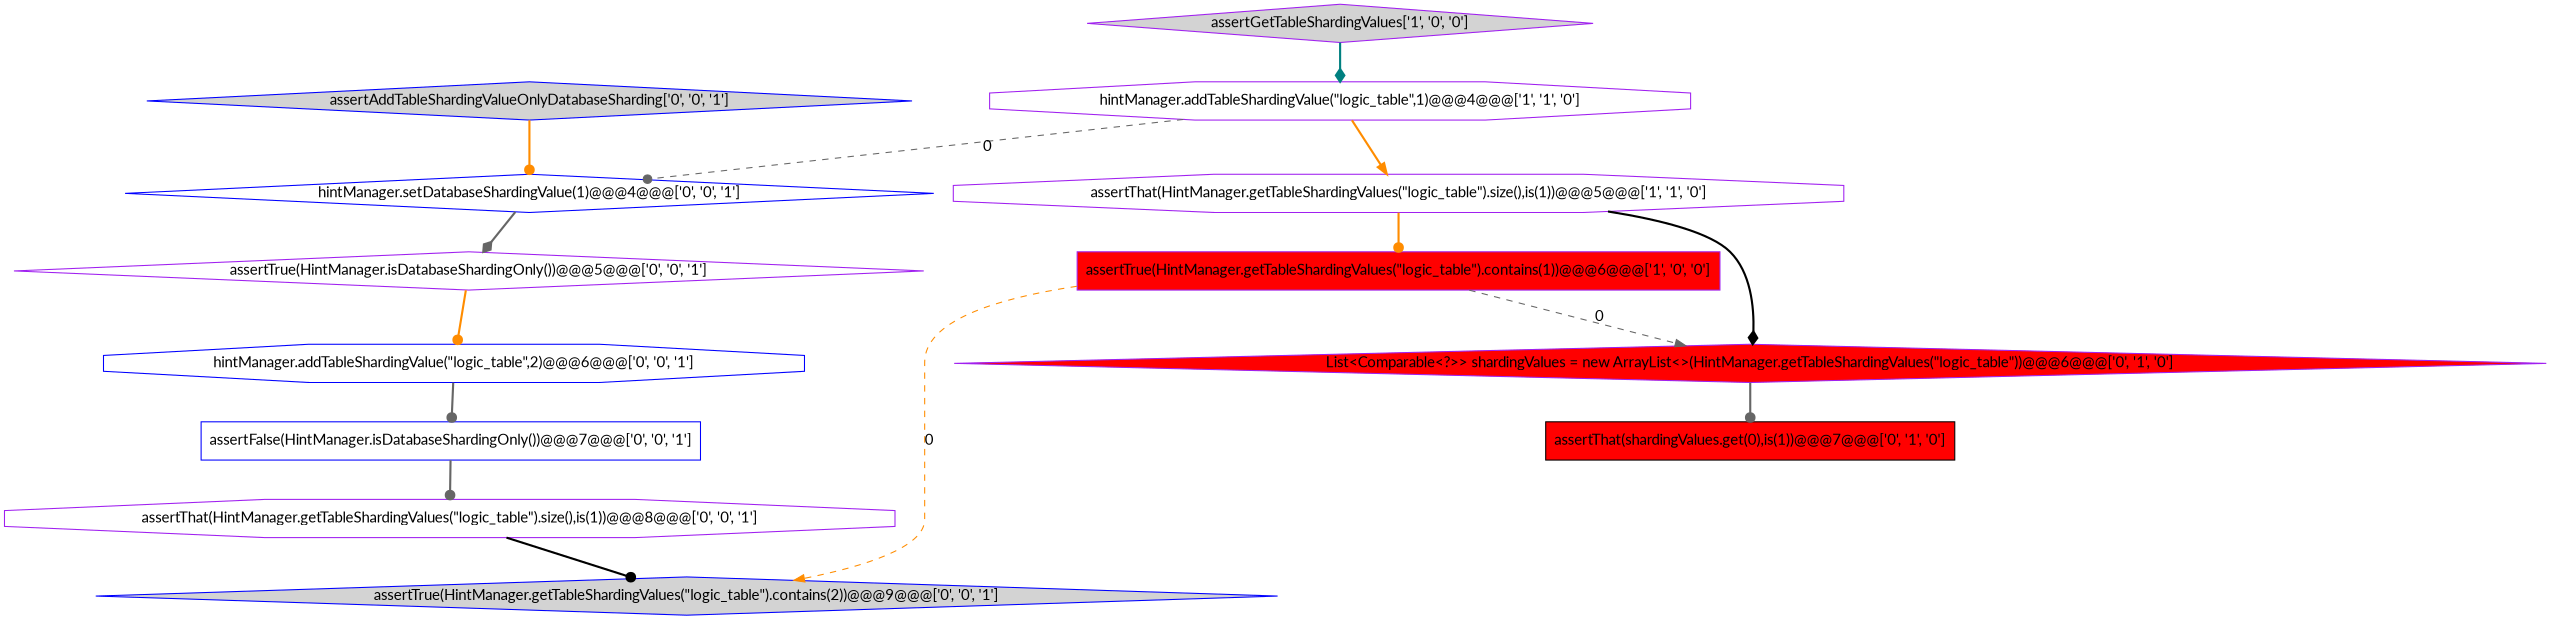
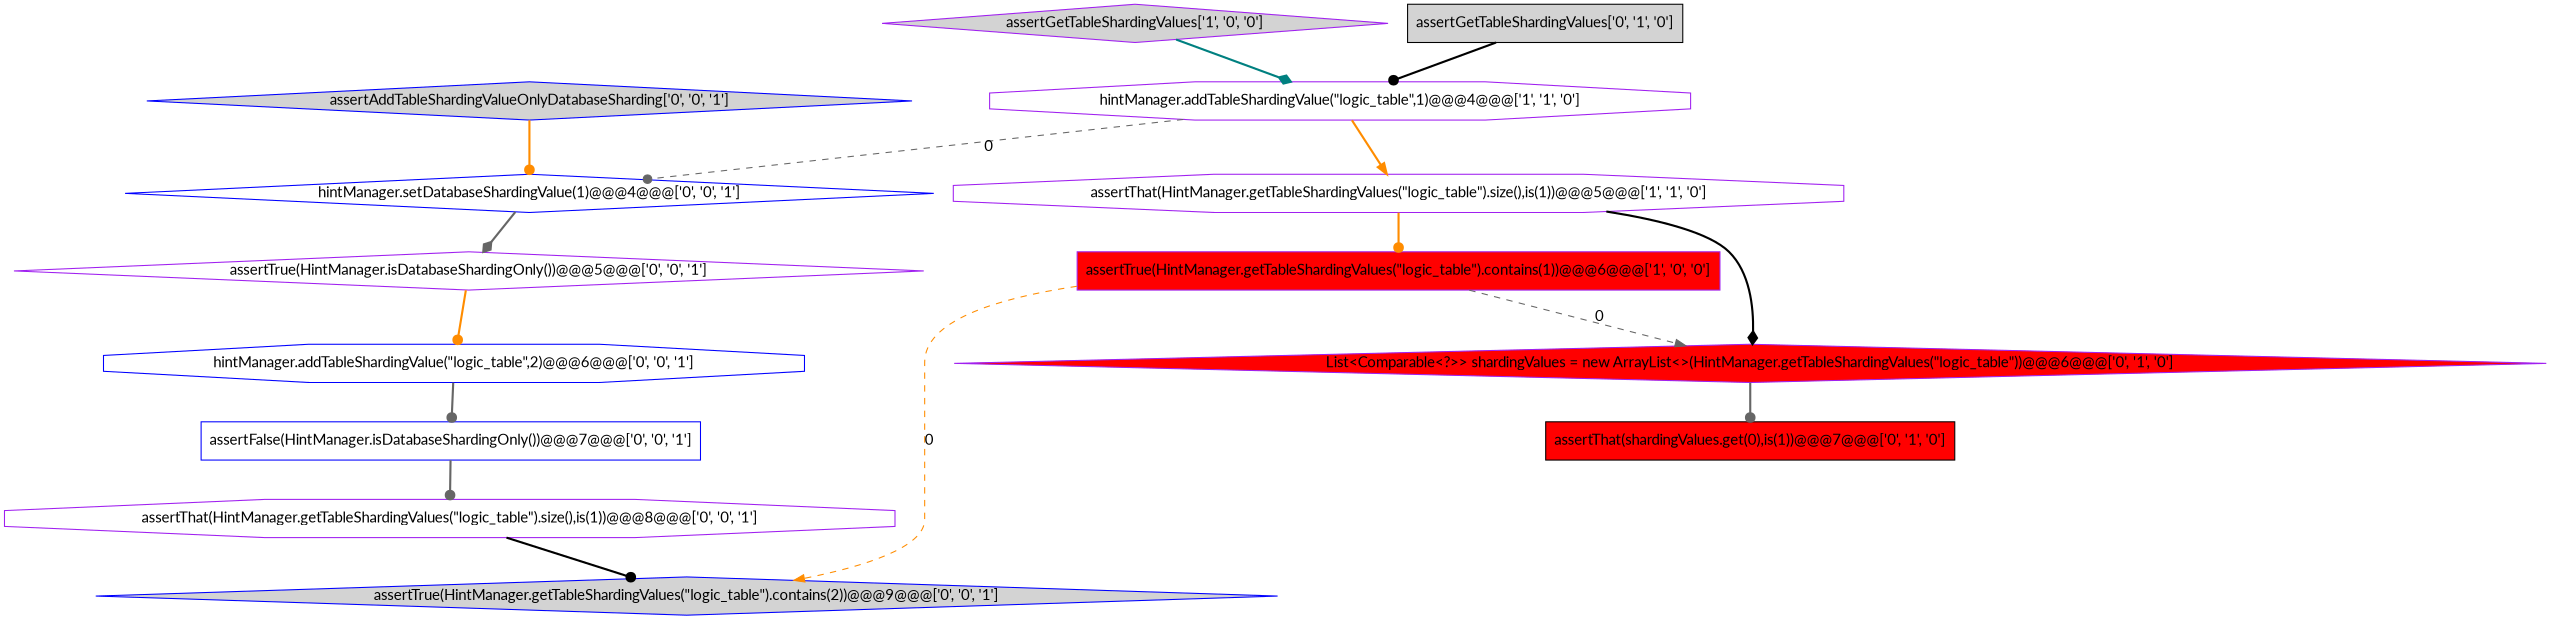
  digraph {
    fontname=Lato
    node [fillcolor=white shape=diamond style=filled color=purple fontname=Lato]
    edge [style=bold color=gray40 arrowhead=dot fontname=Lato]
    n1 [label="assertTrue(HintManager.isDatabaseShardingOnly())@@@5@@@['0', '0', '1']"]
    n2 [label="hintManager.addTableShardingValue(\"logic_table\",2)@@@6@@@['0', '0', '1']" shape=octagon color=blue]
    n3 [fillcolor=lightgray label="assertGetTableShardingValues['1', '0', '0']"]
    n4 [label="hintManager.addTableShardingValue(\"logic_table\",1)@@@4@@@['1', '1', '0']" shape=octagon]
    n5 [label="assertFalse(HintManager.isDatabaseShardingOnly())@@@7@@@['0', '0', '1']" shape=box color=blue]
    n6 [label="assertThat(HintManager.getTableShardingValues(\"logic_table\").size(),is(1))@@@8@@@['0', '0', '1']" shape=octagon]
    n7 [fillcolor=lightgray label="assertAddTableShardingValueOnlyDatabaseSharding['0', '0', '1']" color=blue]
    n8 [label="hintManager.setDatabaseShardingValue(1)@@@4@@@['0', '0', '1']" color=blue]
    n9 [fillcolor=red label="assertTrue(HintManager.getTableShardingValues(\"logic_table\").contains(1))@@@6@@@['1', '0', '0']" shape=box]
    n10 [fillcolor=lightgray label="assertTrue(HintManager.getTableShardingValues(\"logic_table\").contains(2))@@@9@@@['0', '0', '1']" color=blue]
    n11 [fillcolor=red label="List<Comparable<?>> shardingValues = new ArrayList<>(HintManager.getTableShardingValues(\"logic_table\"))@@@6@@@['0', '1', '0']"]
+   n12 [fillcolor=lightgray label="assertGetTableShardingValues['0', '1', '0']" shape=box color=black]
    n13 [fillcolor=red label="assertThat(shardingValues.get(0),is(1))@@@7@@@['0', '1', '0']" shape=box color=black]
    n14 [label="assertThat(HintManager.getTableShardingValues(\"logic_table\").size(),is(1))@@@5@@@['1', '1', '0']" shape=octagon]
    n1 -> n2 [color=darkorange]
    n2 -> n5
    n3 -> n4 [color=teal arrowhead=diamond]
    n4 -> n8 [label=0 style=dashed]
    n4 -> n14 [color=darkorange arrowhead=normal]
    n5 -> n6
    n6 -> n10 [color=black]
    n7 -> n8 [color=darkorange]
    n8 -> n1 [arrowhead=diamond]
    n9 -> n10 [label=0 style=dashed color=darkorange arrowhead=normal]
    n9 -> n11 [label=0 style=dashed arrowhead=normal]
    n11 -> n13
+   n12 -> n4 [color=black]
    n14 -> n9 [color=darkorange]
    n14 -> n11 [color=black arrowhead=diamond]
  }
